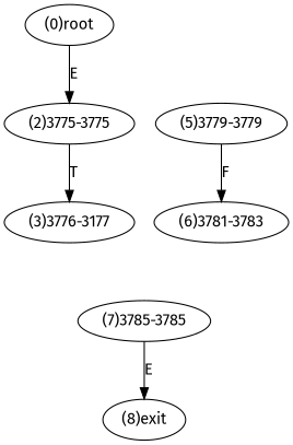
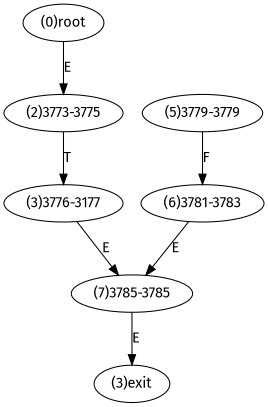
  digraph {
    fontname="Fira Sans"
    node [fontname="Fira Sans"]
    edge [fontname="Fira Sans"]
    n1 [label="(0)root"]
-   n2 [label="(2)3775-3775"]
+   n2 [label="(2)3773-3775"]
    n3 [label="(3)3776-3177"]
    n4 [label="(7)3785-3785"]
-   n5 [label="(8)exit"]
+   n5 [label="(3)exit"]
    n6 [label="(5)3779-3779"]
    n7 [label="(6)3781-3783"]
    n1 -> n2 [label=E]
    n2 -> n3 [label=T]
+   n3 -> n4 [label=E]
    n4 -> n5 [label=E]
    n6 -> n7 [label=F]
+   n7 -> n4 [label=E]
  }
